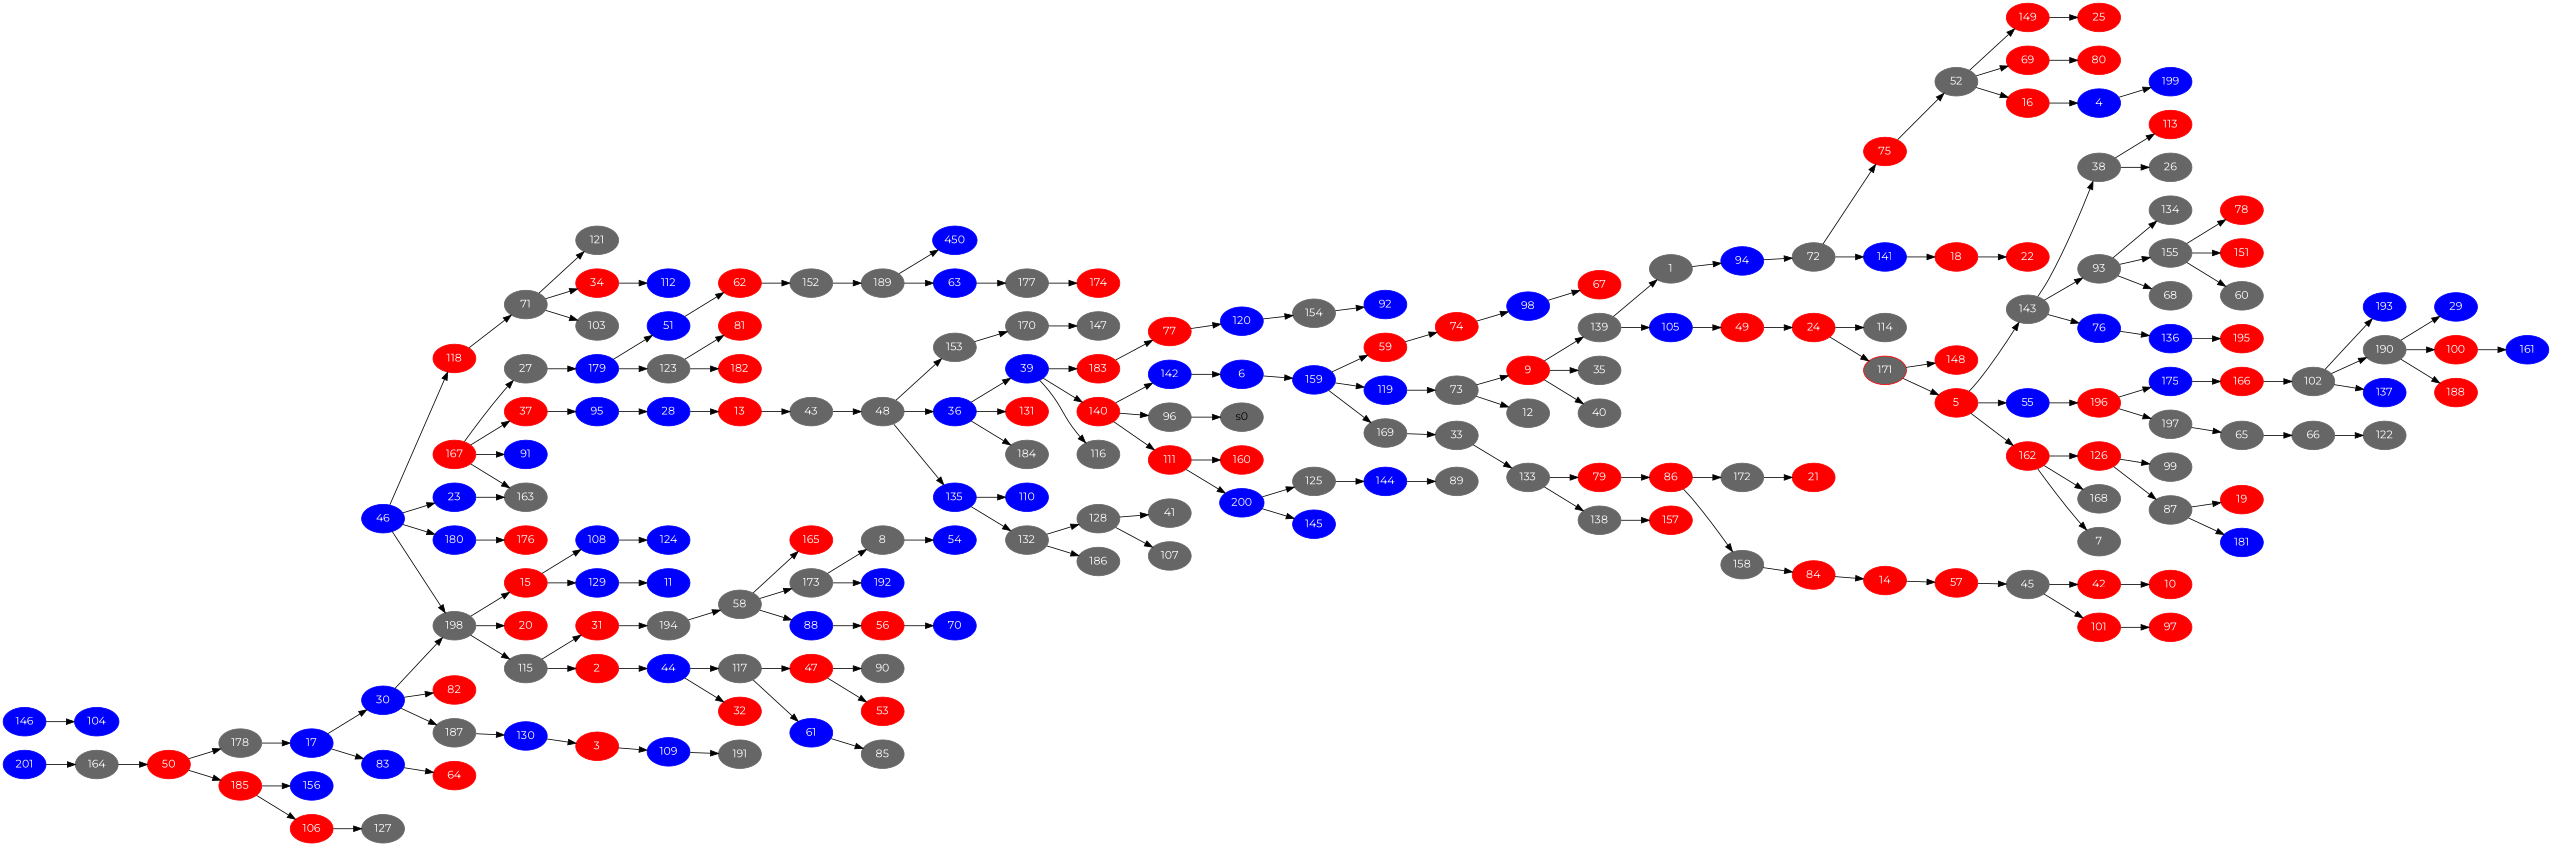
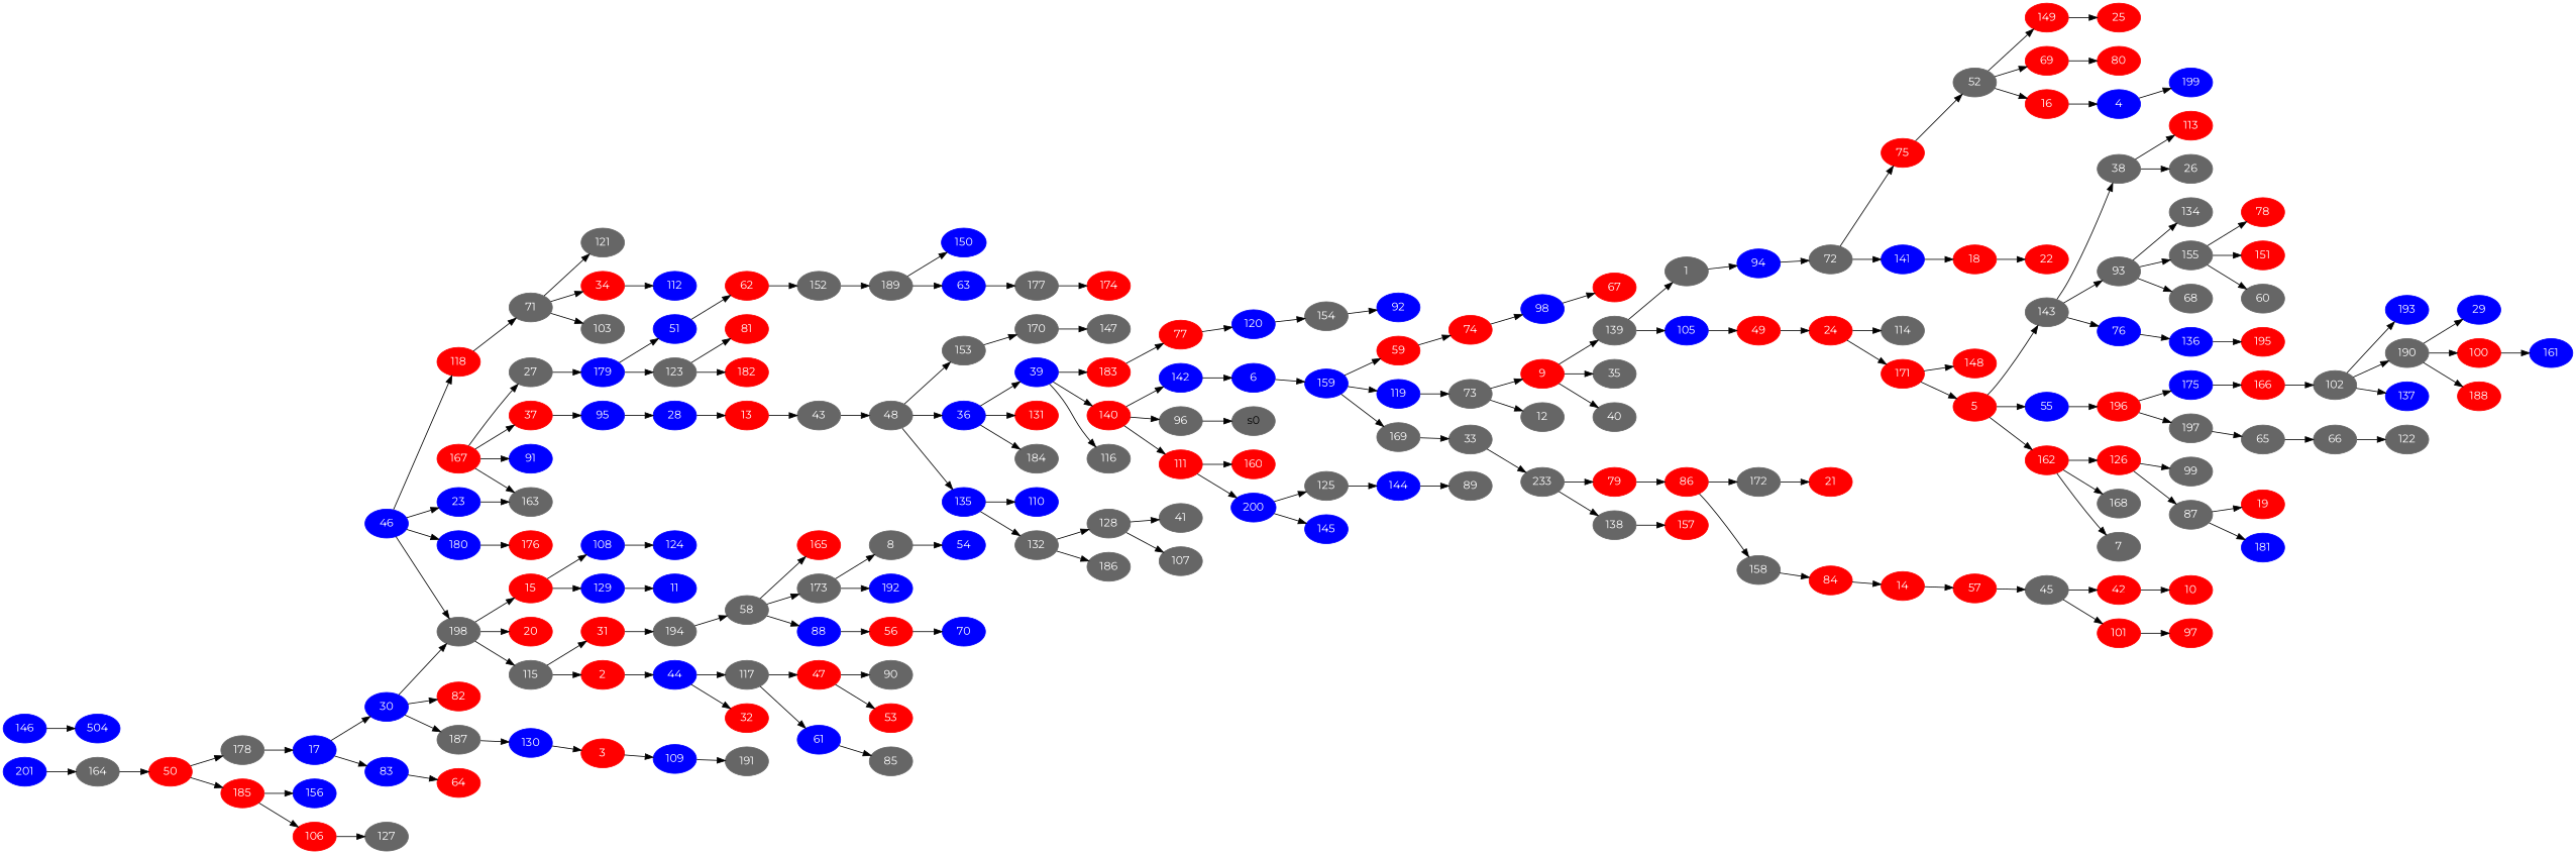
  digraph {
    fontname=Montserrat
    rankdir=LR
    node [color=gray40 fontcolor=white fontname=Montserrat style=filled]
    edge [fontname=Montserrat]
    139
    1
    105 [color=blue]
    94 [color=blue]
    49 [color=red]
    72
    2 [color=red]
    115
    31 [color=red]
    44 [color=blue]
    194
    32 [color=red]
    117
    130 [color=blue]
    3 [color=red]
    109 [color=blue]
    191
    16 [color=red]
    4 [color=blue]
    199 [color=blue]
-   171 [color=red fillcolor=gray40]
+   171 [color=red]
    5 [color=red]
    148 [color=red]
    162 [color=red]
    143
    55 [color=blue]
    7
    126 [color=red]
    168
    38
    93
    76 [color=blue]
    196 [color=red]
    142 [color=blue]
    6 [color=blue]
    159 [color=blue]
    169
    59 [color=red]
    119 [color=blue]
    87
    99
    173
    8
    192 [color=blue]
    54 [color=blue]
    9 [color=red]
    73
    12
    35
    40
    42 [color=red]
    10 [color=red]
    129 [color=blue]
    11 [color=blue]
    28 [color=blue]
    13 [color=red]
    43
    48
    84 [color=red]
    14 [color=red]
    57 [color=red]
    45
    198
    15 [color=red]
    20 [color=red]
    108 [color=blue]
    46 [color=blue]
    23 [color=blue]
    118 [color=red]
    180 [color=blue]
    124 [color=blue]
    52
    149 [color=red]
    69 [color=red]
    25 [color=red]
    80 [color=red]
    17 [color=blue]
    178
    30 [color=blue]
    83 [color=blue]
    82 [color=red]
    187
    64 [color=red]
    141 [color=blue]
    18 [color=red]
    22 [color=red]
    19 [color=red]
    181 [color=blue]
    21 [color=red]
    172
    163
    71
    176 [color=red]
    24 [color=red]
    114
    26
    113 [color=red]
    167 [color=red]
    27
    37 [color=red]
    91 [color=blue]
    179 [color=blue]
    95 [color=blue]
    51 [color=blue]
    123
    29 [color=blue]
    190
    100 [color=red]
    188 [color=red]
    161 [color=blue]
    58
    47 [color=red]
    61 [color=blue]
    33
-   133
+   133 [label=233]
    79 [color=red]
    138
    34 [color=red]
    103
    121
    112 [color=blue]
    36 [color=blue]
    135 [color=blue]
    153
    39 [color=blue]
    131 [color=red]
    184
    110 [color=blue]
    132
    170
    183 [color=red]
    140 [color=red]
    116
    155
    68
    134
    136 [color=blue]
    77 [color=red]
    96
    111 [color=red]
    128
    41
    107
    101 [color=red]
    97 [color=red]
    53 [color=red]
    90
    85
    50 [color=red]
    164
    185 [color=red]
    106 [color=red]
    156 [color=blue]
    62 [color=red]
    81 [color=red]
    182 [color=red]
    152
    75 [color=red]
    197
    175 [color=blue]
    88 [color=blue]
    56 [color=red]
    70 [color=blue]
    165 [color=red]
    74 [color=red]
    98 [color=blue]
    60
    78 [color=red]
    151 [color=red]
    189
    63 [color=blue]
-   150 [color=blue label=450]
+   150 [color=blue]
    177
    174 [color=red]
    65
    66
    122
    67 [color=red]
    195 [color=red]
    120 [color=blue]
    154
    86 [color=red]
    157 [color=red]
    158
    144 [color=blue]
    89
    92 [color=blue]
    s0 [fontcolor=black]
    200 [color=blue]
    160 [color=red]
    166 [color=red]
    102
    137 [color=blue]
    193 [color=blue]
    146 [color=blue]
-   104 [color=blue]
+   104 [color=blue label=504]
    127
    186
    125
    145 [color=blue]
    147
    201 [color=blue]
    139 -> 1
    139 -> 105
    1 -> 94
    105 -> 49
    94 -> 72
    49 -> 24
    72 -> 141
    72 -> 75
    2 -> 44
    115 -> 2
    115 -> 31
    31 -> 194
    44 -> 32
    44 -> 117
    194 -> 58
    117 -> 47
    117 -> 61
    130 -> 3
    3 -> 109
    109 -> 191
    16 -> 4
    4 -> 199
    171 -> 5
    171 -> 148
    5 -> 162
    5 -> 143
    5 -> 55
    162 -> 7
    162 -> 126
    162 -> 168
    143 -> 38
    143 -> 93
    143 -> 76
    55 -> 196
    126 -> 87
    126 -> 99
    38 -> 26
    38 -> 113
    93 -> 155
    93 -> 68
    93 -> 134
    76 -> 136
    196 -> 197
    196 -> 175
    142 -> 6
    6 -> 159
    159 -> 169
    159 -> 59
    159 -> 119
    169 -> 33
    59 -> 74
    119 -> 73
    87 -> 19
    87 -> 181
    173 -> 8
    173 -> 192
    8 -> 54
    9 -> 139
    9 -> 35
    9 -> 40
    73 -> 9
    73 -> 12
    42 -> 10
    129 -> 11
    28 -> 13
    13 -> 43
    43 -> 48
    48 -> 36
    48 -> 135
    48 -> 153
    84 -> 14
    14 -> 57
    57 -> 45
    45 -> 42
    45 -> 101
    198 -> 115
    198 -> 15
    198 -> 20
    15 -> 129
    15 -> 108
    108 -> 124
    46 -> 198
    46 -> 23
    46 -> 118
    46 -> 180
    23 -> 163
    118 -> 71
    180 -> 176
    52 -> 16
    52 -> 149
    52 -> 69
    149 -> 25
    69 -> 80
    17 -> 30
    17 -> 83
    178 -> 17
    30 -> 198
    30 -> 82
    30 -> 187
    83 -> 64
    187 -> 130
    141 -> 18
    18 -> 22
    172 -> 21
    71 -> 34
    71 -> 103
    71 -> 121
    24 -> 171
    24 -> 114
    167 -> 163
    167 -> 27
    167 -> 37
    167 -> 91
    27 -> 179
    37 -> 95
    179 -> 51
    179 -> 123
    95 -> 28
    51 -> 62
    123 -> 81
    123 -> 182
    190 -> 29
    190 -> 100
    190 -> 188
    100 -> 161
    58 -> 173
    58 -> 88
    58 -> 165
    47 -> 53
    47 -> 90
    61 -> 85
    33 -> 133
    133 -> 79
    133 -> 138
    79 -> 86
    138 -> 157
    34 -> 112
    36 -> 39
    36 -> 131
    36 -> 184
    135 -> 110
    135 -> 132
    153 -> 170
    39 -> 183
    39 -> 140
    39 -> 116
    132 -> 128
    132 -> 186
    170 -> 147
    183 -> 77
    140 -> 142
    140 -> 96
    140 -> 111
    155 -> 60
    155 -> 78
    155 -> 151
    136 -> 195
    77 -> 120
    96 -> s0
    111 -> 200
    111 -> 160
    128 -> 41
    128 -> 107
    101 -> 97
    50 -> 178
    50 -> 185
    164 -> 50
    185 -> 106
    185 -> 156
    106 -> 127
    62 -> 152
    152 -> 189
    75 -> 52
    197 -> 65
    175 -> 166
    88 -> 56
    56 -> 70
    74 -> 98
    98 -> 67
    189 -> 63
    189 -> 150
    63 -> 177
    177 -> 174
    65 -> 66
    66 -> 122
    120 -> 154
    154 -> 92
    86 -> 172
    86 -> 158
    158 -> 84
    144 -> 89
    200 -> 125
    200 -> 145
    166 -> 102
    102 -> 190
    102 -> 137
    102 -> 193
    146 -> 104
    125 -> 144
    201 -> 164
  }
